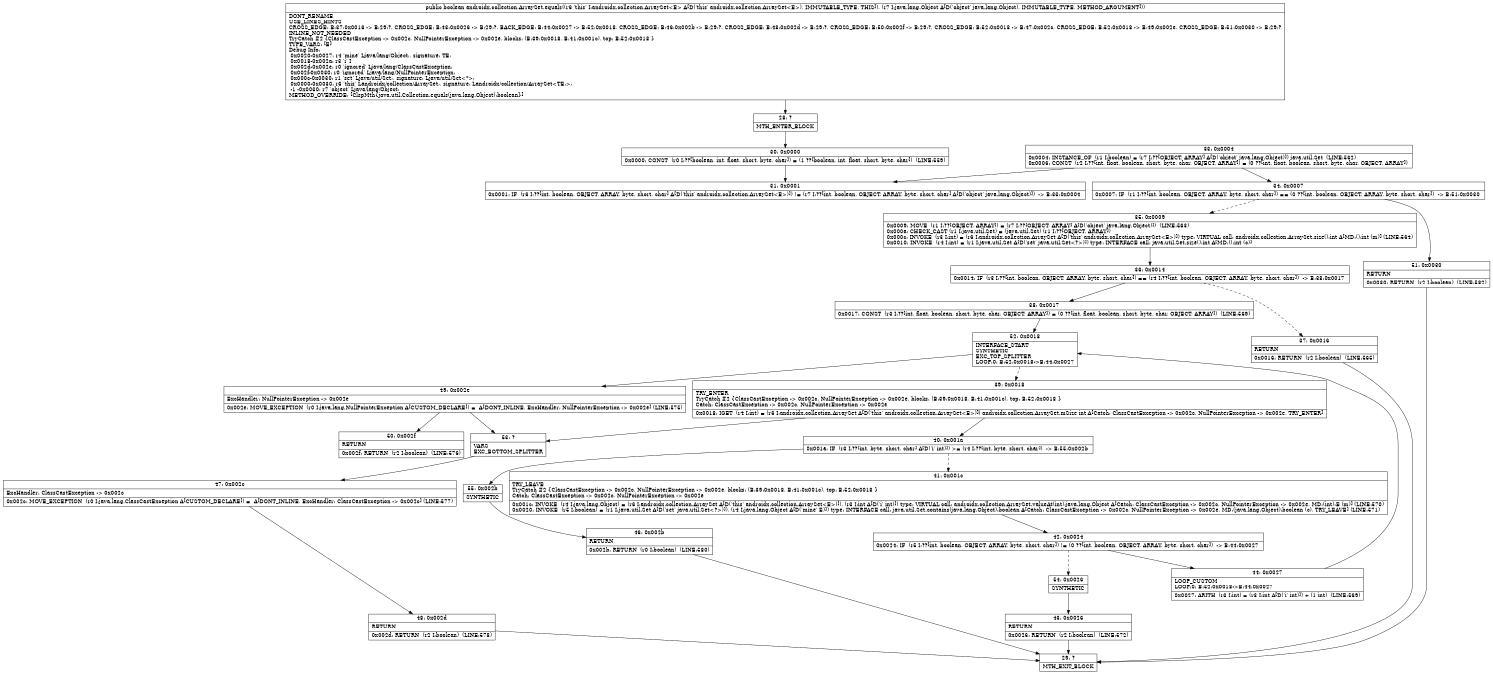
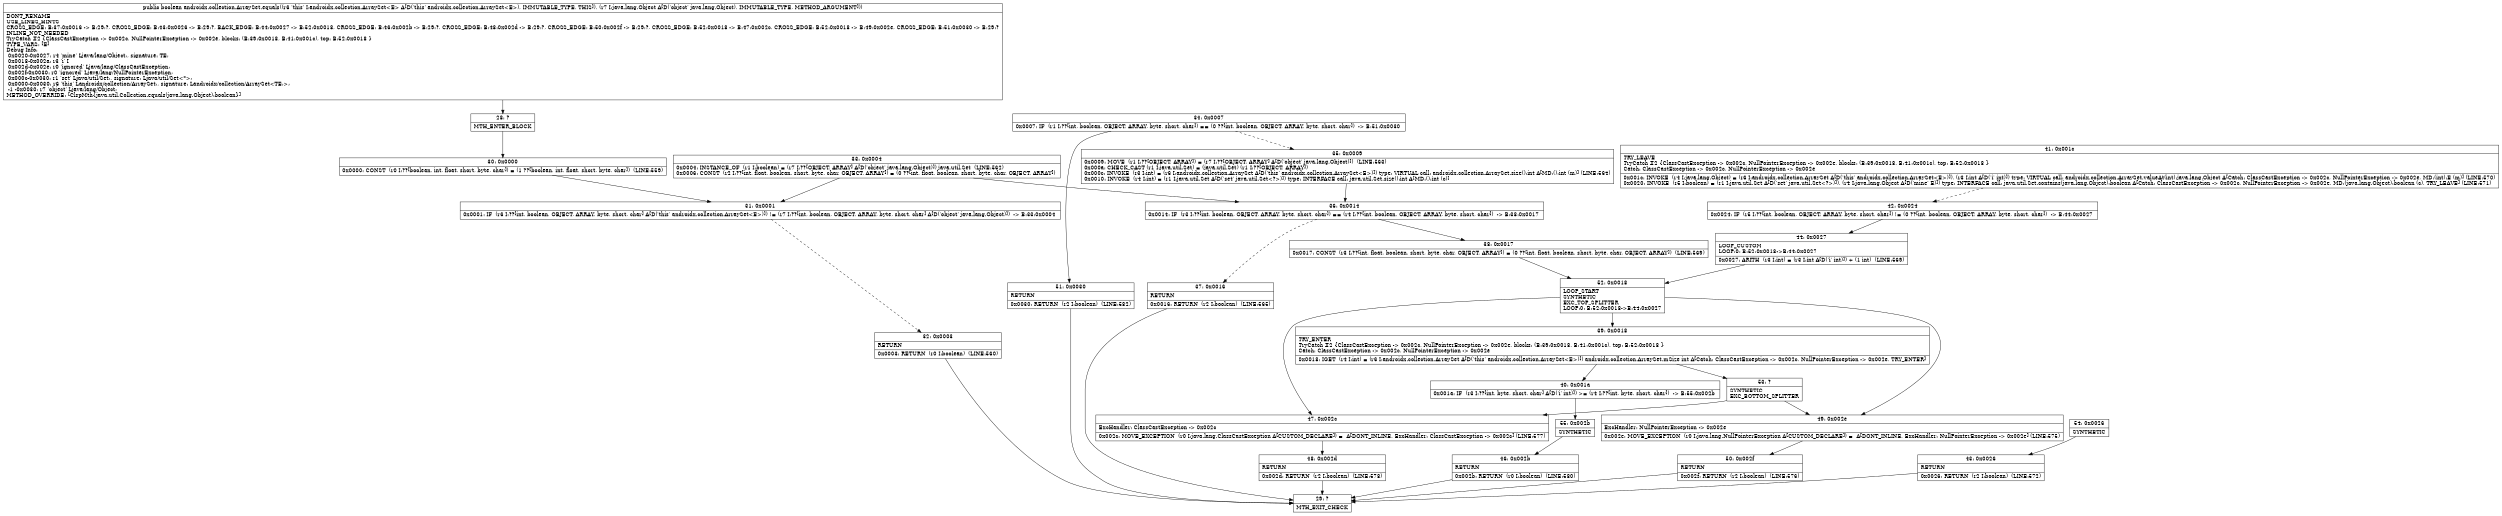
  digraph {
    node [shape=record]
    n1 [label="{28\:\ ?|MTH_ENTER_BLOCK\l}"]
    n2 [label="{30\:\ 0x0000|0x0000: CONST  (r0 I:??[boolean, int, float, short, byte, char]) = (1 ??[boolean, int, float, short, byte, char])  (LINE:559)\l}"]
    n3 [label="{31\:\ 0x0001|0x0001: IF  (r6 I:??[int, boolean, OBJECT, ARRAY, byte, short, char] A[D('this' androidx.collection.ArraySet\<E\>)]) != (r7 I:??[int, boolean, OBJECT, ARRAY, byte, short, char] A[D('object' java.lang.Object)])  \-\> B:33:0x0004 \l}"]
-   n5 [label="{29\:\ ?|MTH_EXIT_BLOCK\l}"]
+   n4 [label="{32\:\ 0x0003|RETURN\l|0x0003: RETURN  (r0 I:boolean)  (LINE:560)\l}"]
+   n5 [label="{29\:\ ?|MTH_EXIT_CHECK\l}"]
    n6 [label="{33\:\ 0x0004|0x0004: INSTANCE_OF  (r1 I:boolean) = (r7 I:??[OBJECT, ARRAY] A[D('object' java.lang.Object)]) java.util.Set  (LINE:562)\l0x0006: CONST  (r2 I:??[int, float, boolean, short, byte, char, OBJECT, ARRAY]) = (0 ??[int, float, boolean, short, byte, char, OBJECT, ARRAY]) \l}"]
    n7 [label="{34\:\ 0x0007|0x0007: IF  (r1 I:??[int, boolean, OBJECT, ARRAY, byte, short, char]) == (0 ??[int, boolean, OBJECT, ARRAY, byte, short, char])  \-\> B:51:0x0030 \l}"]
    n8 [label="{35\:\ 0x0009|0x0009: MOVE  (r1 I:??[OBJECT, ARRAY]) = (r7 I:??[OBJECT, ARRAY] A[D('object' java.lang.Object)])  (LINE:563)\l0x000a: CHECK_CAST (r1 I:java.util.Set) = (java.util.Set) (r1 I:??[OBJECT, ARRAY]) \l0x000c: INVOKE  (r3 I:int) = (r6 I:androidx.collection.ArraySet A[D('this' androidx.collection.ArraySet\<E\>)]) type: VIRTUAL call: androidx.collection.ArraySet.size():int A[MD:():int (m)] (LINE:564)\l0x0010: INVOKE  (r4 I:int) = (r1 I:java.util.Set A[D('set' java.util.Set\<?\>)]) type: INTERFACE call: java.util.Set.size():int A[MD:():int (c)]\l}"]
    n9 [label="{51\:\ 0x0030|RETURN\l|0x0030: RETURN  (r2 I:boolean)  (LINE:582)\l}"]
    n10 [label="{36\:\ 0x0014|0x0014: IF  (r3 I:??[int, boolean, OBJECT, ARRAY, byte, short, char]) == (r4 I:??[int, boolean, OBJECT, ARRAY, byte, short, char])  \-\> B:38:0x0017 \l}"]
    n11 [label="{37\:\ 0x0016|RETURN\l|0x0016: RETURN  (r2 I:boolean)  (LINE:565)\l}"]
    n12 [label="{38\:\ 0x0017|0x0017: CONST  (r3 I:??[int, float, boolean, short, byte, char, OBJECT, ARRAY]) = (0 ??[int, float, boolean, short, byte, char, OBJECT, ARRAY])  (LINE:569)\l}"]
-   n13 [label="{52\:\ 0x0018|INTERFACE_START\lSYNTHETIC\lEXC_TOP_SPLITTER\lLOOP:0: B:52:0x0018\-\>B:44:0x0027\l}"]
+   n13 [label="{52\:\ 0x0018|LOOP_START\lSYNTHETIC\lEXC_TOP_SPLITTER\lLOOP:0: B:52:0x0018\-\>B:44:0x0027\l}"]
    n14 [label="{39\:\ 0x0018|TRY_ENTER\lTryCatch #2 \{ClassCastException \-\> 0x002c, NullPointerException \-\> 0x002e, blocks: (B:39:0x0018, B:41:0x001c), top: B:52:0x0018 \}\lCatch: ClassCastException \-\> 0x002c, NullPointerException \-\> 0x002e\l|0x0018: IGET  (r4 I:int) = (r6 I:androidx.collection.ArraySet A[D('this' androidx.collection.ArraySet\<E\>)]) androidx.collection.ArraySet.mSize int A[Catch: ClassCastException \-\> 0x002c, NullPointerException \-\> 0x002e, TRY_ENTER]\l}"]
    n15 [label="{47\:\ 0x002c|ExcHandler: ClassCastException \-\> 0x002c\l|0x002c: MOVE_EXCEPTION  (r0 I:java.lang.ClassCastException A[CUSTOM_DECLARE]) =  A[DONT_INLINE, ExcHandler: ClassCastException \-\> 0x002c] (LINE:577)\l}"]
    n16 [label="{49\:\ 0x002e|ExcHandler: NullPointerException \-\> 0x002e\l|0x002e: MOVE_EXCEPTION  (r0 I:java.lang.NullPointerException A[CUSTOM_DECLARE]) =  A[DONT_INLINE, ExcHandler: NullPointerException \-\> 0x002e] (LINE:575)\l}"]
    n17 [label="{40\:\ 0x001a|0x001a: IF  (r3 I:??[int, byte, short, char] A[D('i' int)]) \>= (r4 I:??[int, byte, short, char])  \-\> B:55:0x002b \l}"]
-   n18 [label="{53\:\ ?|VARS\lEXC_BOTTOM_SPLITTER\l}"]
+   n18 [label="{53\:\ ?|SYNTHETIC\lEXC_BOTTOM_SPLITTER\l}"]
    n19 [label="{48\:\ 0x002d|RETURN\l|0x002d: RETURN  (r2 I:boolean)  (LINE:578)\l}"]
    n20 [label="{50\:\ 0x002f|RETURN\l|0x002f: RETURN  (r2 I:boolean)  (LINE:576)\l}"]
    n21 [label="{41\:\ 0x001c|TRY_LEAVE\lTryCatch #2 \{ClassCastException \-\> 0x002c, NullPointerException \-\> 0x002e, blocks: (B:39:0x0018, B:41:0x001c), top: B:52:0x0018 \}\lCatch: ClassCastException \-\> 0x002c, NullPointerException \-\> 0x002e\l|0x001c: INVOKE  (r4 I:java.lang.Object) = (r6 I:androidx.collection.ArraySet A[D('this' androidx.collection.ArraySet\<E\>)]), (r3 I:int A[D('i' int)]) type: VIRTUAL call: androidx.collection.ArraySet.valueAt(int):java.lang.Object A[Catch: ClassCastException \-\> 0x002c, NullPointerException \-\> 0x002e, MD:(int):E (m)] (LINE:570)\l0x0020: INVOKE  (r5 I:boolean) = (r1 I:java.util.Set A[D('set' java.util.Set\<?\>)]), (r4 I:java.lang.Object A[D('mine' E)]) type: INTERFACE call: java.util.Set.contains(java.lang.Object):boolean A[Catch: ClassCastException \-\> 0x002c, NullPointerException \-\> 0x002e, MD:(java.lang.Object):boolean (c), TRY_LEAVE] (LINE:571)\l}"]
    n22 [label="{55\:\ 0x002b|SYNTHETIC\l}"]
    n23 [label="{42\:\ 0x0024|0x0024: IF  (r5 I:??[int, boolean, OBJECT, ARRAY, byte, short, char]) != (0 ??[int, boolean, OBJECT, ARRAY, byte, short, char])  \-\> B:44:0x0027 \l}"]
    n24 [label="{46\:\ 0x002b|RETURN\l|0x002b: RETURN  (r0 I:boolean)  (LINE:580)\l}"]
    n25 [label="{44\:\ 0x0027|LOOP_CUSTOM\lLOOP:0: B:52:0x0018\-\>B:44:0x0027\l|0x0027: ARITH  (r3 I:int) = (r3 I:int A[D('i' int)]) + (1 int)  (LINE:569)\l}"]
    n26 [label="{54\:\ 0x0026|SYNTHETIC\l}"]
    n27 [label="{43\:\ 0x0026|RETURN\l|0x0026: RETURN  (r2 I:boolean)  (LINE:572)\l}"]
    n28 [label="{public boolean androidx.collection.ArraySet.equals((r6 'this' I:androidx.collection.ArraySet\<E\> A[D('this' androidx.collection.ArraySet\<E\>), IMMUTABLE_TYPE, THIS]), (r7 I:java.lang.Object A[D('object' java.lang.Object), IMMUTABLE_TYPE, METHOD_ARGUMENT]))  | DONT_RENAME\lUSE_LINES_HINTS\lCROSS_EDGE: B:37:0x0016 \-\> B:29:?, CROSS_EDGE: B:43:0x0026 \-\> B:29:?, BACK_EDGE: B:44:0x0027 \-\> B:52:0x0018, CROSS_EDGE: B:46:0x002b \-\> B:29:?, CROSS_EDGE: B:48:0x002d \-\> B:29:?, CROSS_EDGE: B:50:0x002f \-\> B:29:?, CROSS_EDGE: B:52:0x0018 \-\> B:47:0x002c, CROSS_EDGE: B:52:0x0018 \-\> B:49:0x002e, CROSS_EDGE: B:51:0x0030 \-\> B:29:?\lINLINE_NOT_NEEDED\lTryCatch #2 \{ClassCastException \-\> 0x002c, NullPointerException \-\> 0x002e, blocks: (B:39:0x0018, B:41:0x001c), top: B:52:0x0018 \}\lTYPE_VARS: [E]\lDebug Info:\l  0x0020\-0x0027: r4 'mine' Ljava\/lang\/Object;, signature: TE;\l  0x0018\-0x002a: r3 'i' I\l  0x002d\-0x002e: r0 'ignored' Ljava\/lang\/ClassCastException;\l  0x002f\-0x0030: r0 'ignored' Ljava\/lang\/NullPointerException;\l  0x000c\-0x0030: r1 'set' Ljava\/util\/Set;, signature: Ljava\/util\/Set\<*\>;\l  0x0000\-0x0030: r6 'this' Landroidx\/collection\/ArraySet;, signature: Landroidx\/collection\/ArraySet\<TE;\>;\l  \-1 \-0x0030: r7 'object' Ljava\/lang\/Object;\lMETHOD_OVERRIDE: [ClspMth\{java.util.Collection.equals(java.lang.Object):boolean\}]\l}"]
    n1 -> n2
    n2 -> n3
+   n3 -> n4 [style=dashed]
+   n4 -> n5
    n6 -> n3
-   n6 -> n7
+   n6 -> n10
    n7 -> n8 [style=dashed]
    n7 -> n9
    n8 -> n10
    n9 -> n5
    n10 -> n11 [style=dashed]
    n10 -> n12
    n11 -> n5
    n12 -> n13
-   n13 -> n14 [style=dashed]
+   n13 -> n14
+   n13 -> n15
    n13 -> n16
    n14 -> n17
    n14 -> n18
    n15 -> n19
    n16 -> n20
-   n17 -> n21 [style=dashed]
    n17 -> n22
    n18 -> n15
-   n16 -> n18
+   n18 -> n16
    n19 -> n5
-   n21 -> n23
+   n20 -> n5
+   n21 -> n23 [style=dashed]
    n22 -> n24
    n23 -> n25
-   n23 -> n26 [style=dashed]
    n24 -> n5
    n25 -> n13
    n26 -> n27
    n27 -> n5
    n28 -> n1
  }
